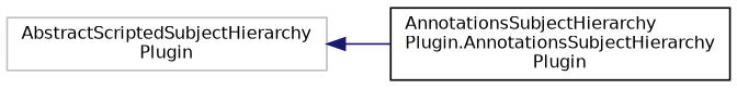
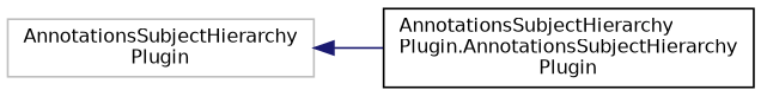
  digraph {
    rankdir=LR
    node [fontname=Helvetica fontsize=10 shape=record]
-   n1 [color=grey75 height=0.2 label="AbstractScriptedSubjectHierarchy\lPlugin" width=0.4]
+   n1 [color=grey75 height=0.2 label="AnnotationsSubjectHierarchy\lPlugin" width=0.4]
    n2 [color=black height=0.2 label="AnnotationsSubjectHierarchy\lPlugin.AnnotationsSubjectHierarchy\lPlugin" width=0.4]
    n1 -> n2 [color=midnightblue dir=back fontname=Helvetica fontsize=10 labelfontname=Helvetica labelfontsize=10 style=solid]
  }
